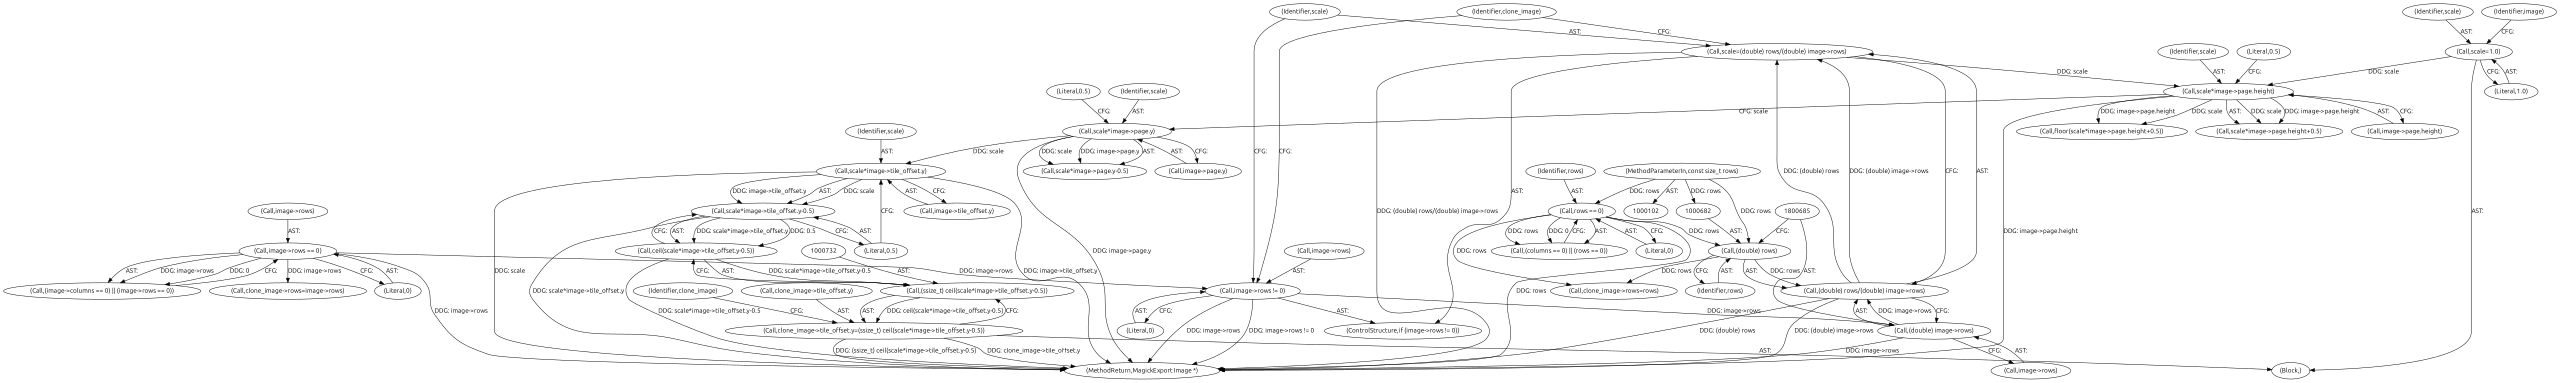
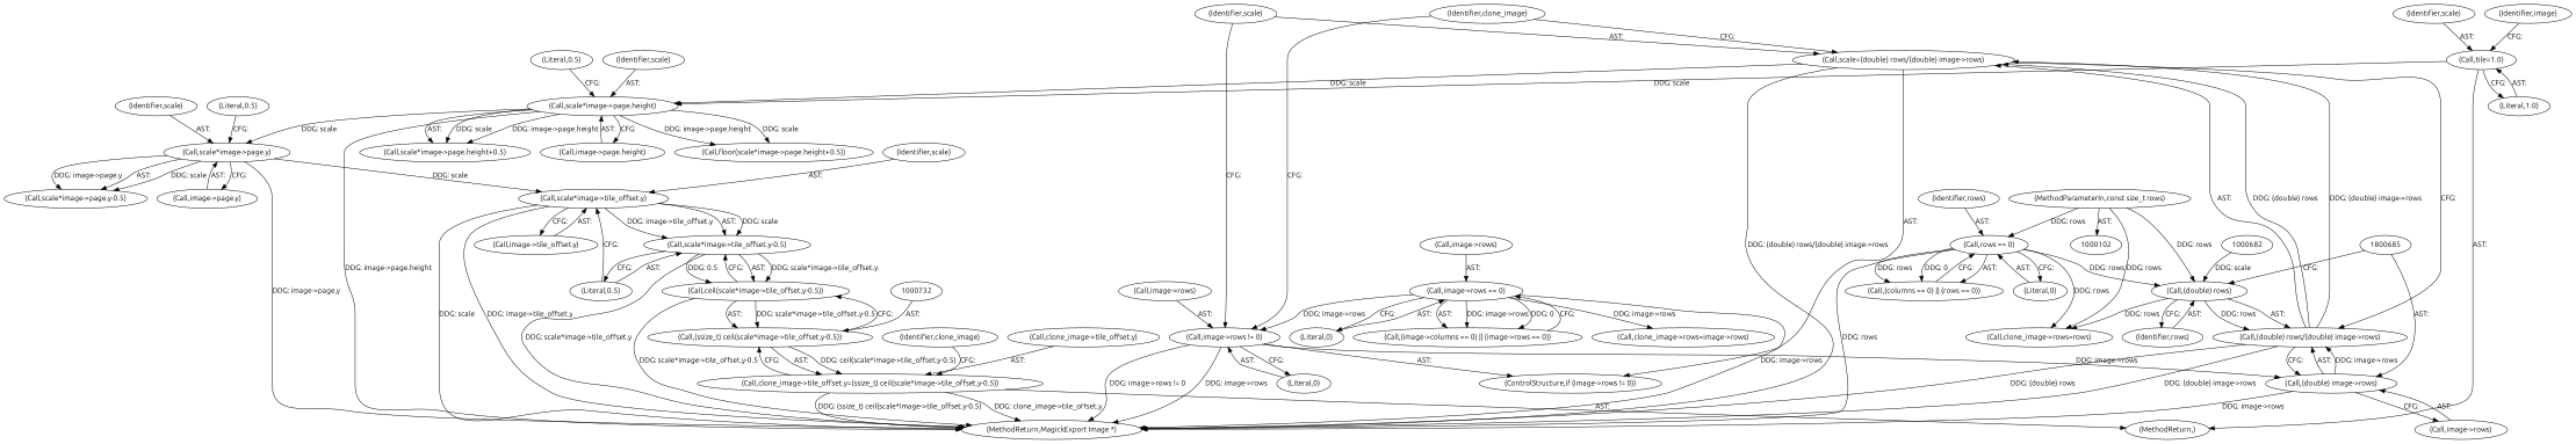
  digraph {
    fontname=Ubuntu
    node [fontname=Ubuntu]
    edge [fontname=Ubuntu]
    n1 [label="(Call,scale*image->tile_offset.y)"]
    n2 [label="(Call,scale*image->tile_offset.y-0.5)"]
    n3 [label="(Call,image->tile_offset.y)"]
    n4 [label="(MethodReturn,MagickExport Image *)"]
    n5 [label="(Call,ceil(scale*image->tile_offset.y-0.5))"]
    n6 [label="(Literal,0.5)"]
    n7 [label="(Call,scale*image->page.y)"]
    n8 [label="(Call,image->page.y)"]
    n9 [label="(Call,scale*image->page.y-0.5)"]
    n10 [label="(Call,scale*image->page.height)"]
    n11 [label="(Call,floor(scale*image->page.height+0.5))"]
    n12 [label="(Call,scale*image->page.height+0.5)"]
    n13 [label="(Call,image->page.height)"]
    n14 [label="(Call,scale=(double) rows/(double) image->rows)"]
    n15 [label="(Call,(double) rows/(double) image->rows)"]
    n16 [label="(ControlStructure,if (image->rows != 0))"]
    n17 [label="(Call,(double) image->rows)"]
    n18 [label="(Call,image->rows)"]
    n19 [label="(Call,(double) rows)"]
    n20 [label="(Identifier,rows)"]
    n21 [label="(Call,clone_image->rows=rows)"]
    n22 [label="(Call,rows == 0)"]
    n23 [label="(Call,(columns == 0) || (rows == 0))"]
    n24 [label="(Literal,0)"]
    n25 [label="(MethodParameterIn,const size_t rows)"]
    1000102
    n27 [label="(Call,image->rows != 0)"]
    n28 [label="(Literal,0)"]
    n29 [label="(Call,image->rows == 0)"]
    n30 [label="(Literal,0)"]
    n31 [label="(Call,(image->columns == 0) || (image->rows == 0))"]
    n32 [label="(Call,clone_image->rows=image->rows)"]
-   n33 [label="(Call,scale=1.0)"]
-   n34 [label="(Block,)"]
+   n33 [label="(Call,tile=1.0)"]
+   n34 [label="(MethodReturn,)"]
    n35 [label="(Literal,1.0)"]
    n36 [label="(Call,(ssize_t) ceil(scale*image->tile_offset.y-0.5))"]
    n37 [label="(Call,clone_image->tile_offset.y=(ssize_t) ceil(scale*image->tile_offset.y-0.5))"]
    n38 [label="(Literal,0.5)"]
    n39 [label="(Call,image->rows)"]
    n40 [label="(Identifier,scale)"]
    n41 [label="(Identifier,scale)"]
    n42 [label="(Identifier,scale)"]
    n43 [label="(Identifier,scale)"]
    n44 [label="(Call,image->rows)"]
    n45 [label="(Literal,0.5)"]
    n46 [label="(Identifier,clone_image)"]
    n47 [label="(Identifier,rows)"]
    n48 [label="(Call,clone_image->tile_offset.y)"]
    n49 [label="(Identifier,scale)"]
    n50 [label="(Identifier,clone_image)"]
    n51 [label="(Identifier,image)"]
    1000682
    n53 [label=1800685]
    1000732
    n1 -> n2 [label="AST: "]
    n1 -> n2 [label="DDG: scale"]
    n1 -> n2 [label="DDG: image->tile_offset.y"]
    n1 -> n3 [label="CFG: "]
    n1 -> n4 [label="DDG: image->tile_offset.y"]
    n1 -> n4 [label="DDG: scale"]
    n2 -> n4 [label="DDG: scale*image->tile_offset.y"]
    n2 -> n5 [label="AST: "]
    n2 -> n5 [label="DDG: scale*image->tile_offset.y"]
    n2 -> n5 [label="DDG: 0.5"]
    n2 -> n6 [label="CFG: "]
    n3 -> n1 [label="AST: "]
    n5 -> n2 [label="CFG: "]
    n5 -> n4 [label="DDG: scale*image->tile_offset.y-0.5"]
    n5 -> n36 [label="AST: "]
    n5 -> n36 [label="DDG: scale*image->tile_offset.y-0.5"]
    n6 -> n1 [label="CFG: "]
    n6 -> n2 [label="AST: "]
    n7 -> n1 [label="DDG: scale"]
    n7 -> n4 [label="DDG: image->page.y"]
    n7 -> n8 [label="CFG: "]
    n7 -> n9 [label="AST: "]
    n7 -> n9 [label="DDG: scale"]
    n7 -> n9 [label="DDG: image->page.y"]
    n8 -> n7 [label="AST: "]
    n10 -> n4 [label="DDG: image->page.height"]
-   n10 -> n7 [label="CFG: scale"]
+   n10 -> n7 [label="DDG: scale"]
    n10 -> n11 [label="DDG: scale"]
    n10 -> n11 [label="DDG: image->page.height"]
    n10 -> n12 [label="AST: "]
    n10 -> n12 [label="DDG: scale"]
    n10 -> n12 [label="DDG: image->page.height"]
    n10 -> n13 [label="CFG: "]
    n13 -> n10 [label="AST: "]
    n14 -> n4 [label="DDG: (double) rows/(double) image->rows"]
    n14 -> n10 [label="DDG: scale"]
    n14 -> n15 [label="CFG: "]
    n14 -> n16 [label="AST: "]
    n15 -> n4 [label="DDG: (double) rows"]
    n15 -> n4 [label="DDG: (double) image->rows"]
    n15 -> n14 [label="AST: "]
    n15 -> n14 [label="DDG: (double) rows"]
    n15 -> n14 [label="DDG: (double) image->rows"]
    n15 -> n17 [label="CFG: "]
    n17 -> n4 [label="DDG: image->rows"]
    n17 -> n15 [label="AST: "]
    n17 -> n15 [label="DDG: image->rows"]
    n17 -> n18 [label="CFG: "]
    n18 -> n17 [label="AST: "]
    n19 -> n15 [label="AST: "]
    n19 -> n15 [label="DDG: rows"]
    n19 -> n20 [label="CFG: "]
    n19 -> n21 [label="DDG: rows"]
    n20 -> n19 [label="AST: "]
    n22 -> n4 [label="DDG: rows"]
    n22 -> n19 [label="DDG: rows"]
    n22 -> n21 [label="DDG: rows"]
    n22 -> n23 [label="AST: "]
    n22 -> n23 [label="DDG: rows"]
    n22 -> n23 [label="DDG: 0"]
    n22 -> n24 [label="CFG: "]
    n23 -> n22 [label="CFG: "]
    n24 -> n22 [label="AST: "]
    n25 -> n19 [label="DDG: rows"]
-   n25 -> 1000682 [label="DDG: rows"]
+   n25 -> n21 [label="DDG: rows"]
    n25 -> n22 [label="DDG: rows"]
    n25 -> 1000102 [label="AST: "]
    n27 -> n4 [label="DDG: image->rows"]
    n27 -> n4 [label="DDG: image->rows != 0"]
    n27 -> n16 [label="AST: "]
    n27 -> n17 [label="DDG: image->rows"]
    n27 -> n28 [label="CFG: "]
    n28 -> n27 [label="AST: "]
    n29 -> n4 [label="DDG: image->rows"]
    n29 -> n27 [label="DDG: image->rows"]
    n29 -> n30 [label="CFG: "]
    n29 -> n31 [label="AST: "]
    n29 -> n31 [label="DDG: image->rows"]
    n29 -> n31 [label="DDG: 0"]
    n29 -> n32 [label="DDG: image->rows"]
    n30 -> n29 [label="AST: "]
    n31 -> n29 [label="CFG: "]
    n33 -> n10 [label="DDG: scale"]
    n33 -> n34 [label="AST: "]
    n33 -> n35 [label="CFG: "]
    n35 -> n33 [label="AST: "]
    n36 -> n5 [label="CFG: "]
    n36 -> n37 [label="AST: "]
    n36 -> n37 [label="DDG: ceil(scale*image->tile_offset.y-0.5)"]
    n37 -> n4 [label="DDG: (ssize_t) ceil(scale*image->tile_offset.y-0.5)"]
    n37 -> n4 [label="DDG: clone_image->tile_offset.y"]
    n37 -> n34 [label="AST: "]
    n37 -> n36 [label="CFG: "]
    n38 -> n10 [label="CFG: "]
    n39 -> n29 [label="AST: "]
    n40 -> n33 [label="AST: "]
    n41 -> n14 [label="AST: "]
    n41 -> n27 [label="CFG: "]
    n42 -> n10 [label="AST: "]
    n43 -> n7 [label="AST: "]
    n44 -> n27 [label="AST: "]
    n45 -> n7 [label="CFG: "]
    n46 -> n37 [label="CFG: "]
    n47 -> n22 [label="AST: "]
    n48 -> n37 [label="AST: "]
    n49 -> n1 [label="AST: "]
    n50 -> n14 [label="CFG: "]
    n50 -> n27 [label="CFG: "]
    n51 -> n33 [label="CFG: "]
-   1000682 -> n19 [label="AST: "]
+   1000682 -> n19 [label="DDG: scale"]
    n53 -> n17 [label="AST: "]
    n53 -> n19 [label="CFG: "]
    1000732 -> n36 [label="AST: "]
  }
